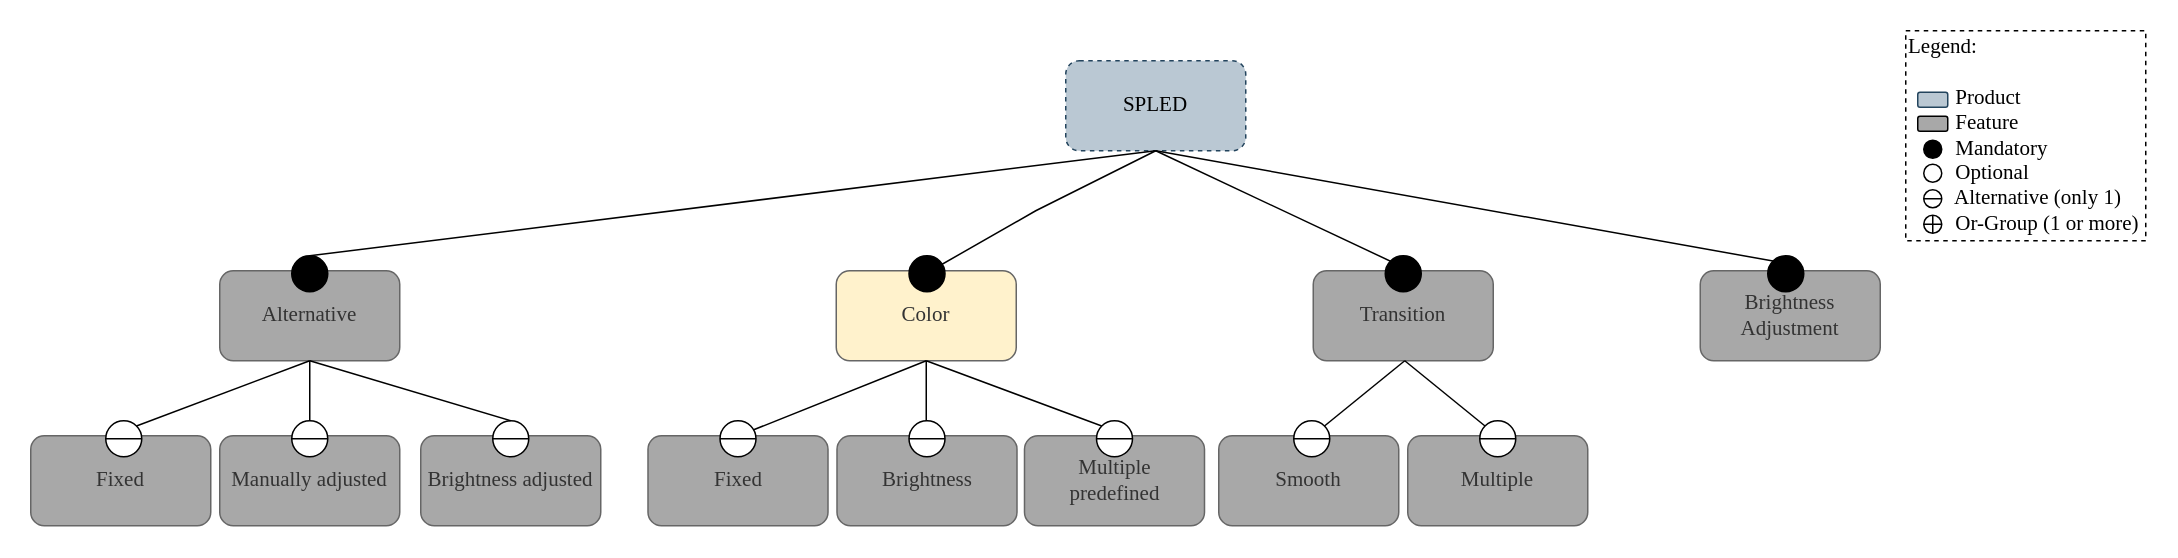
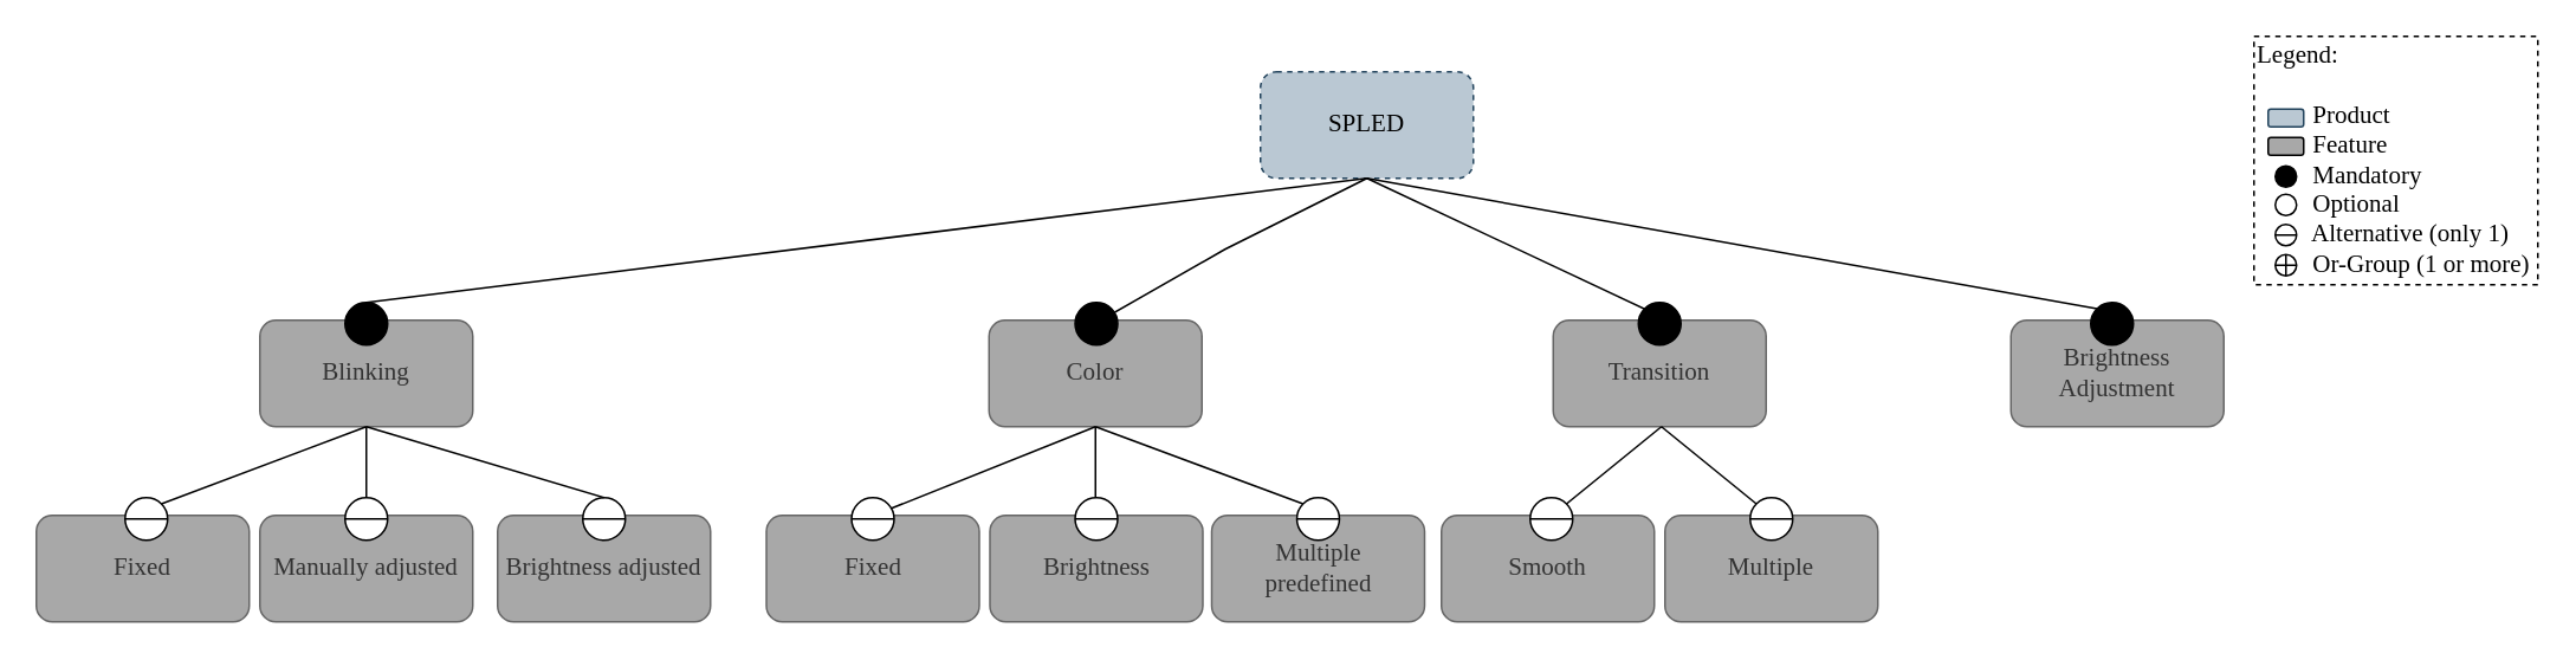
  <mxCell id="0" />
  <mxCell id="1" parent="0" />
  <mxCell id="2" value="SPLED" style="whiteSpace=wrap;html=1;rounded=1;shadow=0;labelBackgroundColor=none;strokeWidth=1;fontFamily=Times New Roman;fontSize=14;align=center;fillColor=#bac8d3;strokeColor=#23445d;glass=0;dashed=1;" parent="1" vertex="1"><mxGeometry x="710" y="40" width="120" height="60" as="geometry" /></mxCell>
- <mxCell id="3" value="Alternative" style="whiteSpace=wrap;html=1;rounded=1;shadow=0;labelBackgroundColor=none;strokeWidth=1;fontFamily=Times New Roman;fontSize=14;align=center;fillColor=#A8A8A8;strokeColor=#666666;fontColor=#333333;" parent="1" vertex="1"><mxGeometry x="146" y="180" width="120" height="60" as="geometry" /></mxCell>
+ <mxCell id="3" value="Blinking" style="whiteSpace=wrap;html=1;rounded=1;shadow=0;labelBackgroundColor=none;strokeWidth=1;fontFamily=Times New Roman;fontSize=14;align=center;fillColor=#A8A8A8;strokeColor=#666666;fontColor=#333333;" parent="1" vertex="1"><mxGeometry x="146" y="180" width="120" height="60" as="geometry" /></mxCell>
  <mxCell id="4" value="Fixed" style="whiteSpace=wrap;html=1;rounded=1;shadow=0;labelBackgroundColor=none;strokeWidth=1;fontFamily=Times New Roman;fontSize=14;align=center;fillColor=#A8A8A8;strokeColor=#666666;fontColor=#333333;" parent="1" vertex="1"><mxGeometry x="20" y="290" width="120" height="60" as="geometry" /></mxCell>
  <mxCell id="5" value="Manually adjusted" style="whiteSpace=wrap;html=1;rounded=1;shadow=0;labelBackgroundColor=none;strokeWidth=1;fontFamily=Times New Roman;fontSize=14;align=center;fillColor=#A8A8A8;strokeColor=#666666;fontColor=#333333;" parent="1" vertex="1"><mxGeometry x="146" y="290" width="120" height="60" as="geometry" /></mxCell>
  <mxCell id="6" value="" style="rounded=0;html=1;labelBackgroundColor=none;startArrow=none;startFill=0;startSize=5;endArrow=none;endFill=0;endSize=5;jettySize=auto;orthogonalLoop=1;strokeWidth=1;fontFamily=Times New Roman;fontSize=14;shadow=0;exitX=0.5;exitY=1;exitDx=0;exitDy=0;entryX=0.5;entryY=0;entryDx=0;entryDy=0;" parent="1" source="3" target="8" edge="1"><mxGeometry x="-0.353" y="-11" relative="1" as="geometry"><mxPoint as="offset" /><mxPoint x="329.5" y="510" as="sourcePoint" /><mxPoint x="424" y="567" as="targetPoint" /></mxGeometry></mxCell>
  <mxCell id="7" value="" style="shape=lineEllipse;perimeter=ellipsePerimeter;whiteSpace=wrap;html=1;backgroundOutline=1;fontFamily=Times New Roman;fontSize=14;shadow=0;" parent="1" vertex="1"><mxGeometry x="70" y="280" width="24" height="24" as="geometry" /></mxCell>
  <mxCell id="8" value="" style="shape=lineEllipse;perimeter=ellipsePerimeter;whiteSpace=wrap;html=1;backgroundOutline=1;fontFamily=Times New Roman;fontSize=14;shadow=0;" parent="1" vertex="1"><mxGeometry x="194" y="280" width="24" height="24" as="geometry" /></mxCell>
  <mxCell id="9" value="" style="rounded=0;html=1;labelBackgroundColor=none;startArrow=none;startFill=0;startSize=5;endArrow=none;endFill=0;endSize=5;jettySize=auto;orthogonalLoop=1;strokeWidth=1;fontFamily=Times New Roman;fontSize=14;exitX=0.5;exitY=1;exitDx=0;exitDy=0;entryX=1;entryY=0;entryDx=0;entryDy=0;shadow=0;" parent="1" source="3" target="7" edge="1"><mxGeometry x="-0.353" y="-11" relative="1" as="geometry"><mxPoint as="offset" /><mxPoint x="-25" y="510" as="sourcePoint" /><mxPoint x="-121" y="570" as="targetPoint" /></mxGeometry></mxCell>
  <mxCell id="10" value="" style="rounded=0;html=1;labelBackgroundColor=none;startArrow=none;startFill=0;startSize=5;endArrow=none;endFill=0;endSize=5;jettySize=auto;orthogonalLoop=1;strokeWidth=1;fontFamily=Times New Roman;fontSize=14;exitX=0.5;exitY=1;exitDx=0;exitDy=0;shadow=0;entryX=0.5;entryY=0;entryDx=0;entryDy=0;" parent="1" source="2" edge="1" target="34"><mxGeometry x="-0.353" y="-11" relative="1" as="geometry"><mxPoint as="offset" /><mxPoint x="647" y="100" as="sourcePoint" /><mxPoint x="290" y="180" as="targetPoint" /></mxGeometry></mxCell>
- <mxCell id="11" value="Color" style="whiteSpace=wrap;html=1;rounded=1;shadow=0;labelBackgroundColor=none;strokeWidth=1;fontFamily=Times New Roman;fontSize=14;align=center;fillColor=#fff2cc;strokeColor=#666666;fontColor=#333333;" parent="1" vertex="1"><mxGeometry x="557" y="180" width="120" height="60" as="geometry" /></mxCell>
+ <mxCell id="11" value="Color" style="whiteSpace=wrap;html=1;rounded=1;shadow=0;labelBackgroundColor=none;strokeWidth=1;fontFamily=Times New Roman;fontSize=14;align=center;fillColor=#A8A8A8;strokeColor=#666666;fontColor=#333333;" parent="1" vertex="1"><mxGeometry x="557" y="180" width="120" height="60" as="geometry" /></mxCell>
  <mxCell id="12" value="" style="rounded=0;html=1;labelBackgroundColor=none;startArrow=none;startFill=0;startSize=5;endArrow=none;endFill=0;endSize=5;jettySize=auto;orthogonalLoop=1;strokeWidth=1;fontFamily=Times New Roman;fontSize=14;shadow=0;exitX=0.5;exitY=1;exitDx=0;exitDy=0;" parent="1" source="2" edge="1"><mxGeometry x="-0.353" y="-11" relative="1" as="geometry"><mxPoint as="offset" /><mxPoint x="647" y="100" as="sourcePoint" /><mxPoint x="620" y="180" as="targetPoint" /><Array as="points"><mxPoint x="690" y="140" /></Array></mxGeometry></mxCell>
  <mxCell id="13" value="Transition" style="whiteSpace=wrap;html=1;rounded=1;shadow=0;labelBackgroundColor=none;strokeWidth=1;fontFamily=Times New Roman;fontSize=14;align=center;fillColor=#A8A8A8;strokeColor=#666666;fontColor=#333333;" parent="1" vertex="1"><mxGeometry x="875" y="180" width="120" height="60" as="geometry" /></mxCell>
  <mxCell id="14" value="Brightness Adjustment" style="whiteSpace=wrap;html=1;rounded=1;shadow=0;labelBackgroundColor=none;strokeWidth=1;fontFamily=Times New Roman;fontSize=14;align=center;fillColor=#A8A8A8;strokeColor=#666666;fontColor=#333333;" parent="1" vertex="1"><mxGeometry x="1133" y="180" width="120" height="60" as="geometry" /></mxCell>
  <mxCell id="15" value="" style="rounded=0;html=1;labelBackgroundColor=none;startArrow=none;startFill=0;startSize=5;endArrow=none;endFill=0;endSize=5;jettySize=auto;orthogonalLoop=1;strokeWidth=1;fontFamily=Times New Roman;fontSize=14;shadow=0;exitX=0.5;exitY=1;exitDx=0;exitDy=0;" parent="1" source="2" edge="1"><mxGeometry x="-0.353" y="-11" relative="1" as="geometry"><mxPoint as="offset" /><mxPoint x="647" y="100" as="sourcePoint" /><mxPoint x="940" y="180" as="targetPoint" /></mxGeometry></mxCell>
  <mxCell id="16" value="" style="rounded=0;html=1;labelBackgroundColor=none;startArrow=none;startFill=0;startSize=5;endArrow=none;endFill=0;endSize=5;jettySize=auto;orthogonalLoop=1;strokeWidth=1;fontFamily=Times New Roman;fontSize=14;entryX=0;entryY=0;entryDx=0;entryDy=0;shadow=0;exitX=0.5;exitY=1;exitDx=0;exitDy=0;" parent="1" source="2" target="37" edge="1"><mxGeometry x="-0.353" y="-11" relative="1" as="geometry"><mxPoint as="offset" /><mxPoint x="647" y="100" as="sourcePoint" /><mxPoint x="782" y="190" as="targetPoint" /></mxGeometry></mxCell>
  <mxCell id="17" value="Fixed" style="whiteSpace=wrap;html=1;rounded=1;shadow=0;labelBackgroundColor=none;strokeWidth=1;fontFamily=Times New Roman;fontSize=14;align=center;fillColor=#A8A8A8;strokeColor=#666666;fontColor=#333333;" parent="1" vertex="1"><mxGeometry x="431.5" y="290" width="120" height="60" as="geometry" /></mxCell>
  <mxCell id="18" value="Brightness" style="whiteSpace=wrap;html=1;rounded=1;shadow=0;labelBackgroundColor=none;strokeWidth=1;fontFamily=Times New Roman;fontSize=14;align=center;fillColor=#A8A8A8;strokeColor=#666666;fontColor=#333333;" parent="1" vertex="1"><mxGeometry x="557.5" y="290" width="120" height="60" as="geometry" /></mxCell>
  <mxCell id="19" value="Multiple&lt;br&gt;predefined" style="whiteSpace=wrap;html=1;rounded=1;shadow=0;labelBackgroundColor=none;strokeWidth=1;fontFamily=Times New Roman;fontSize=14;align=center;fillColor=#A8A8A8;strokeColor=#666666;fontColor=#333333;" parent="1" vertex="1"><mxGeometry x="682.5" y="290" width="120" height="60" as="geometry" /></mxCell>
  <mxCell id="20" value="" style="rounded=0;html=1;labelBackgroundColor=none;startArrow=none;startFill=0;startSize=5;endArrow=none;endFill=0;endSize=5;jettySize=auto;orthogonalLoop=1;strokeWidth=1;fontFamily=Times New Roman;fontSize=14;exitX=0.5;exitY=1;exitDx=0;exitDy=0;entryX=0.5;entryY=0;entryDx=0;entryDy=0;shadow=0;" parent="1" source="24" target="17" edge="1"><mxGeometry x="-0.353" y="-11" relative="1" as="geometry"><mxPoint as="offset" /><mxPoint x="308" y="250" as="sourcePoint" /><mxPoint x="254" y="294" as="targetPoint" /></mxGeometry></mxCell>
  <mxCell id="21" value="" style="rounded=0;html=1;labelBackgroundColor=none;startArrow=none;startFill=0;startSize=5;endArrow=none;endFill=0;endSize=5;jettySize=auto;orthogonalLoop=1;strokeWidth=1;fontFamily=Times New Roman;fontSize=14;exitX=0.5;exitY=1;exitDx=0;exitDy=0;shadow=0;" parent="1" source="26" target="18" edge="1"><mxGeometry x="-0.353" y="-11" relative="1" as="geometry"><mxPoint as="offset" /><mxPoint x="627" y="250" as="sourcePoint" /><mxPoint x="502" y="300" as="targetPoint" /></mxGeometry></mxCell>
  <mxCell id="22" value="" style="rounded=0;html=1;labelBackgroundColor=none;startArrow=none;startFill=0;startSize=5;endArrow=none;endFill=0;endSize=5;jettySize=auto;orthogonalLoop=1;strokeWidth=1;fontFamily=Times New Roman;fontSize=14;entryX=0;entryY=0;entryDx=0;entryDy=0;shadow=0;" parent="1" target="27" edge="1"><mxGeometry x="-0.353" y="-11" relative="1" as="geometry"><mxPoint as="offset" /><mxPoint x="617" y="240" as="sourcePoint" /><mxPoint x="512" y="310" as="targetPoint" /></mxGeometry></mxCell>
  <mxCell id="23" value="" style="rounded=0;html=1;labelBackgroundColor=none;startArrow=none;startFill=0;startSize=5;endArrow=none;endFill=0;endSize=5;jettySize=auto;orthogonalLoop=1;strokeWidth=1;fontFamily=Times New Roman;fontSize=14;exitX=0.5;exitY=1;exitDx=0;exitDy=0;shadow=0;" parent="1" source="11" edge="1"><mxGeometry x="-0.353" y="-11" relative="1" as="geometry"><mxPoint as="offset" /><mxPoint x="617" y="240" as="sourcePoint" /><mxPoint x="492" y="290" as="targetPoint" /></mxGeometry></mxCell>
  <mxCell id="24" value="" style="shape=lineEllipse;perimeter=ellipsePerimeter;whiteSpace=wrap;html=1;backgroundOutline=1;fontFamily=Times New Roman;fontSize=14;shadow=0;" parent="1" vertex="1"><mxGeometry x="479.5" y="280" width="24" height="24" as="geometry" /></mxCell>
  <mxCell id="25" value="" style="rounded=0;html=1;labelBackgroundColor=none;startArrow=none;startFill=0;startSize=5;endArrow=none;endFill=0;endSize=5;jettySize=auto;orthogonalLoop=1;strokeWidth=1;fontFamily=Times New Roman;fontSize=14;exitX=0.5;exitY=1;exitDx=0;exitDy=0;shadow=0;" parent="1" source="11" edge="1"><mxGeometry x="-0.353" y="-11" relative="1" as="geometry"><mxPoint as="offset" /><mxPoint x="617" y="240" as="sourcePoint" /><mxPoint x="617" y="290" as="targetPoint" /></mxGeometry></mxCell>
  <mxCell id="26" value="" style="shape=lineEllipse;perimeter=ellipsePerimeter;whiteSpace=wrap;html=1;backgroundOutline=1;fontFamily=Times New Roman;fontSize=14;shadow=0;" parent="1" vertex="1"><mxGeometry x="605.5" y="280" width="24" height="24" as="geometry" /></mxCell>
  <mxCell id="27" value="" style="shape=lineEllipse;perimeter=ellipsePerimeter;whiteSpace=wrap;html=1;backgroundOutline=1;fontFamily=Times New Roman;fontSize=14;shadow=0;" parent="1" vertex="1"><mxGeometry x="730.5" y="280" width="24" height="24" as="geometry" /></mxCell>
  <mxCell id="28" value="Smooth" style="whiteSpace=wrap;html=1;rounded=1;shadow=0;labelBackgroundColor=none;strokeWidth=1;fontFamily=Times New Roman;fontSize=14;align=center;fillColor=#A8A8A8;strokeColor=#666666;fontColor=#333333;" parent="1" vertex="1"><mxGeometry x="812" y="290" width="120" height="60" as="geometry" /></mxCell>
  <mxCell id="29" value="Multiple" style="whiteSpace=wrap;html=1;rounded=1;shadow=0;labelBackgroundColor=none;strokeWidth=1;fontFamily=Times New Roman;fontSize=14;align=center;fillColor=#A8A8A8;strokeColor=#666666;fontColor=#333333;" parent="1" vertex="1"><mxGeometry x="938" y="290" width="120" height="60" as="geometry" /></mxCell>
  <mxCell id="30" value="" style="rounded=0;html=1;labelBackgroundColor=none;startArrow=none;startFill=0;startSize=5;endArrow=none;endFill=0;endSize=5;jettySize=auto;orthogonalLoop=1;strokeWidth=1;fontFamily=Times New Roman;fontSize=14;shadow=0;exitX=0.5;exitY=1;exitDx=0;exitDy=0;entryX=0;entryY=0;entryDx=0;entryDy=0;" parent="1" target="32" edge="1"><mxGeometry x="-0.353" y="-11" relative="1" as="geometry"><mxPoint as="offset" /><mxPoint x="936" y="240" as="sourcePoint" /><mxPoint x="1216" y="567" as="targetPoint" /></mxGeometry></mxCell>
  <mxCell id="31" value="" style="shape=lineEllipse;perimeter=ellipsePerimeter;whiteSpace=wrap;html=1;backgroundOutline=1;fontFamily=Times New Roman;fontSize=14;shadow=0;" parent="1" vertex="1"><mxGeometry x="862" y="280" width="24" height="24" as="geometry" /></mxCell>
  <mxCell id="32" value="" style="shape=lineEllipse;perimeter=ellipsePerimeter;whiteSpace=wrap;html=1;backgroundOutline=1;fontFamily=Times New Roman;fontSize=14;shadow=0;" parent="1" vertex="1"><mxGeometry x="986" y="280" width="24" height="24" as="geometry" /></mxCell>
  <mxCell id="33" value="" style="rounded=0;html=1;labelBackgroundColor=none;startArrow=none;startFill=0;startSize=5;endArrow=none;endFill=0;endSize=5;jettySize=auto;orthogonalLoop=1;strokeWidth=1;fontFamily=Times New Roman;fontSize=14;exitX=0.5;exitY=1;exitDx=0;exitDy=0;entryX=1;entryY=0;entryDx=0;entryDy=0;shadow=0;" parent="1" target="31" edge="1"><mxGeometry x="-0.353" y="-11" relative="1" as="geometry"><mxPoint as="offset" /><mxPoint x="936" y="240" as="sourcePoint" /><mxPoint x="671" y="570" as="targetPoint" /></mxGeometry></mxCell>
  <mxCell id="34" value="" style="ellipse;whiteSpace=wrap;html=1;aspect=fixed;labelBackgroundColor=#000000;fillColor=#000000;fontFamily=Times New Roman;fontSize=14;shadow=0;" parent="1" vertex="1"><mxGeometry x="194" y="170" width="24" height="24" as="geometry" /></mxCell>
  <mxCell id="35" value="" style="ellipse;whiteSpace=wrap;html=1;aspect=fixed;labelBackgroundColor=#000000;fillColor=#000000;fontFamily=Times New Roman;fontSize=14;shadow=0;" parent="1" vertex="1"><mxGeometry x="605.5" y="170" width="24" height="24" as="geometry" /></mxCell>
  <mxCell id="36" value="" style="ellipse;whiteSpace=wrap;html=1;aspect=fixed;labelBackgroundColor=#000000;fillColor=#000000;fontFamily=Times New Roman;fontSize=14;shadow=0;" parent="1" vertex="1"><mxGeometry x="923" y="170" width="24" height="24" as="geometry" /></mxCell>
  <mxCell id="37" value="" style="ellipse;whiteSpace=wrap;html=1;aspect=fixed;labelBackgroundColor=#000000;fillColor=#000000;fontFamily=Times New Roman;fontSize=14;shadow=0;" parent="1" vertex="1"><mxGeometry x="1178" y="170" width="24" height="24" as="geometry" /></mxCell>
  <mxCell id="38" value="&lt;font style=&quot;&quot;&gt;Legend:&lt;br&gt;&lt;br&gt;&lt;span style=&quot;&quot;&gt;&lt;span style=&quot;white-space: pre;&quot;&gt;&amp;nbsp;&amp;nbsp;&amp;nbsp;&amp;nbsp;&lt;span style=&quot;white-space: pre;&quot;&gt;&#09;&lt;/span&gt; &lt;/span&gt;&lt;/span&gt;Product&lt;br&gt;&lt;span style=&quot;&quot;&gt;&lt;span style=&quot;&quot;&gt;&amp;nbsp;&amp;nbsp;&amp;nbsp;&amp;nbsp;&lt;/span&gt;&lt;/span&gt;&lt;span style=&quot;&quot;&gt;&lt;span style=&quot;&quot;&gt;&amp;nbsp;&amp;nbsp;&amp;nbsp;&amp;nbsp; &lt;/span&gt;&lt;/span&gt;Feature&lt;br&gt;&lt;span style=&quot;&quot;&gt;&lt;span style=&quot;&quot;&gt;&amp;nbsp;&amp;nbsp;&amp;nbsp;&amp;nbsp;&lt;/span&gt;&lt;/span&gt;&lt;span style=&quot;&quot;&gt;&lt;span style=&quot;&quot;&gt;&amp;nbsp;&amp;nbsp;&amp;nbsp;&amp;nbsp; &lt;/span&gt;&lt;/span&gt;Mandatory&lt;br style=&quot;border-color: var(--border-color);&quot;&gt;&lt;span style=&quot;&quot;&gt;&amp;nbsp;&amp;nbsp;&amp;nbsp;&amp;nbsp;&lt;/span&gt;&lt;span style=&quot;border-color: var(--border-color);&quot;&gt;&lt;span style=&quot;&quot;&gt;&amp;nbsp;&amp;nbsp;&amp;nbsp;&amp;nbsp; &lt;/span&gt;&lt;/span&gt;Optional&lt;br style=&quot;border-color: var(--border-color);&quot;&gt;&lt;span style=&quot;border-color: var(--border-color);&quot;&gt;&lt;span style=&quot;&quot;&gt;&amp;nbsp;&amp;nbsp;&amp;nbsp;&amp;nbsp;&lt;/span&gt;&lt;/span&gt;&lt;span style=&quot;border-color: var(--border-color);&quot;&gt;&lt;span style=&quot;&quot;&gt;&amp;nbsp;&amp;nbsp;&amp;nbsp;&amp;nbsp; &lt;/span&gt;&lt;/span&gt;Alternative (only 1)&lt;br style=&quot;border-color: var(--border-color);&quot;&gt;&lt;div style=&quot;&quot;&gt;&lt;span style=&quot;&quot;&gt;&lt;span style=&quot;white-space: pre;&quot;&gt;&amp;nbsp;&amp;nbsp;&amp;nbsp;&amp;nbsp;&lt;span style=&quot;white-space: pre;&quot;&gt;&#09;&lt;/span&gt; &lt;/span&gt;&lt;/span&gt;Or-Group (1 or more)&lt;br&gt;&lt;/div&gt;&lt;/font&gt;" style="rounded=0;whiteSpace=wrap;html=1;fontFamily=Times New Roman;fontSize=14;align=left;shadow=0;dashed=1;" parent="1" vertex="1"><mxGeometry x="1270" y="20" width="160" height="140" as="geometry" /></mxCell>
  <mxCell id="39" value="" style="shape=lineEllipse;perimeter=ellipsePerimeter;whiteSpace=wrap;html=1;backgroundOutline=1;fontFamily=Times New Roman;fontSize=14;shadow=0;" parent="1" vertex="1"><mxGeometry x="1282" y="126" width="12" height="12" as="geometry" /></mxCell>
  <mxCell id="40" value="" style="ellipse;whiteSpace=wrap;html=1;aspect=fixed;labelBackgroundColor=#000000;fillColor=#000000;fontFamily=Times New Roman;fontSize=14;shadow=0;" parent="1" vertex="1"><mxGeometry x="1282" y="93" width="12" height="12" as="geometry" /></mxCell>
  <mxCell id="41" value="" style="ellipse;whiteSpace=wrap;html=1;aspect=fixed;fontFamily=Times New Roman;fontSize=14;shadow=0;" parent="1" vertex="1"><mxGeometry x="1282" y="109" width="12" height="12" as="geometry" /></mxCell>
  <mxCell id="42" value="" style="whiteSpace=wrap;html=1;rounded=1;shadow=0;labelBackgroundColor=none;strokeWidth=1;fontFamily=Times New Roman;fontSize=14;align=center;fillColor=#A8A8A8;" parent="1" vertex="1"><mxGeometry x="1278" y="77" width="20" height="10" as="geometry" /></mxCell>
  <mxCell id="43" value="" style="shape=orEllipse;perimeter=ellipsePerimeter;whiteSpace=wrap;html=1;backgroundOutline=1;shadow=0;" parent="1" vertex="1"><mxGeometry x="1282" y="143" width="12" height="12" as="geometry" /></mxCell>
  <mxCell id="44" value="" style="whiteSpace=wrap;html=1;rounded=1;shadow=0;labelBackgroundColor=none;strokeWidth=1;fontFamily=Times New Roman;fontSize=14;align=center;fillColor=#bac8d3;strokeColor=#23445d;" parent="1" vertex="1"><mxGeometry x="1278" y="61" width="20" height="10" as="geometry" /></mxCell>
  <mxCell id="45" value="Brightness adjusted" style="whiteSpace=wrap;html=1;rounded=1;shadow=0;labelBackgroundColor=none;strokeWidth=1;fontFamily=Times New Roman;fontSize=14;align=center;fillColor=#A8A8A8;strokeColor=#666666;fontColor=#333333;" vertex="1" parent="1"><mxGeometry x="280" y="290" width="120" height="60" as="geometry" /></mxCell>
  <mxCell id="46" value="" style="shape=lineEllipse;perimeter=ellipsePerimeter;whiteSpace=wrap;html=1;backgroundOutline=1;fontFamily=Times New Roman;fontSize=14;shadow=0;" vertex="1" parent="1"><mxGeometry x="328" y="280" width="24" height="24" as="geometry" /></mxCell>
  <mxCell id="47" value="" style="rounded=0;html=1;labelBackgroundColor=none;startArrow=none;startFill=0;startSize=5;endArrow=none;endFill=0;endSize=5;jettySize=auto;orthogonalLoop=1;strokeWidth=1;fontFamily=Times New Roman;fontSize=14;shadow=0;exitX=0.5;exitY=1;exitDx=0;exitDy=0;entryX=0.5;entryY=0;entryDx=0;entryDy=0;" edge="1" parent="1" source="3" target="46"><mxGeometry x="-0.353" y="-11" relative="1" as="geometry"><mxPoint as="offset" /><mxPoint x="216" y="250" as="sourcePoint" /><mxPoint x="216" y="290" as="targetPoint" /></mxGeometry></mxCell>
